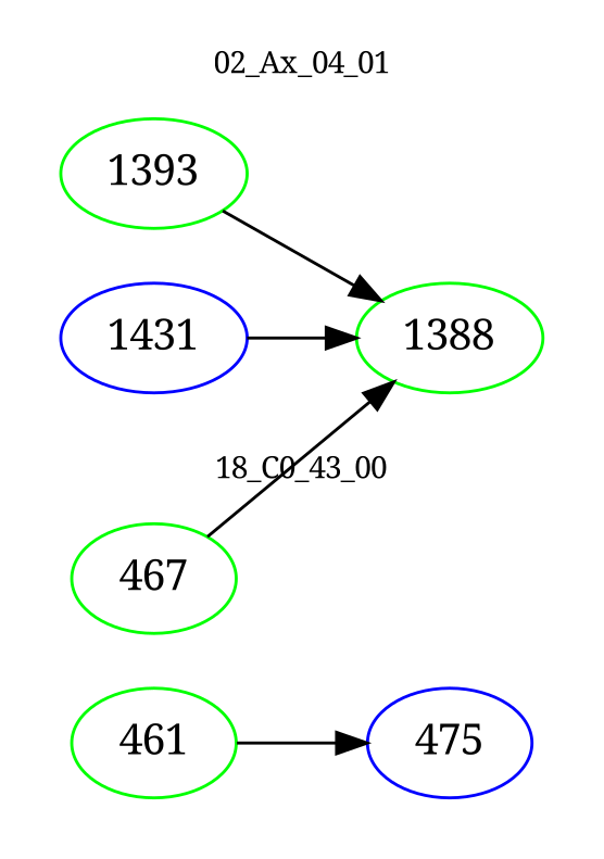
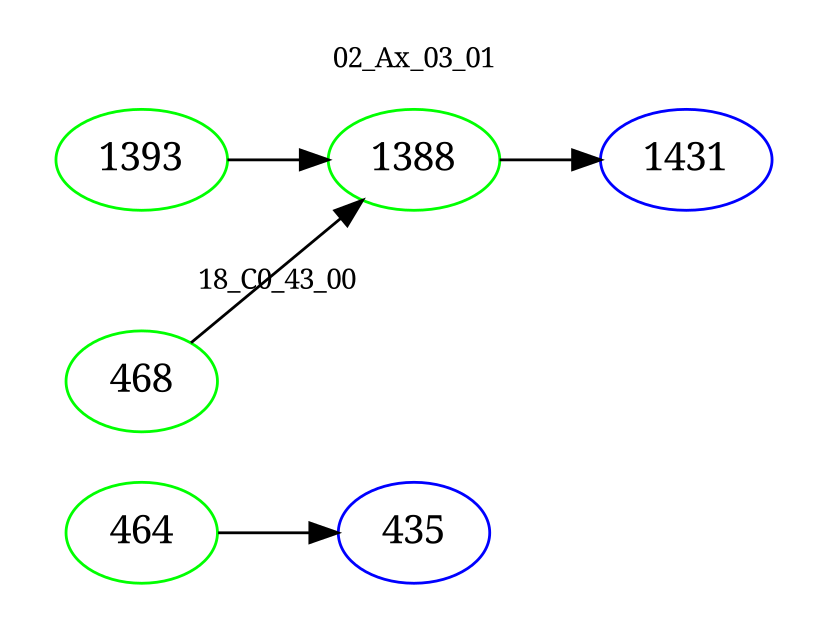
  digraph {
    fontname="Noto Serif"
    rankdir=LR
    node [color=green fontname="Noto Serif"]
    edge [color=black fontname="Noto Serif"]
    n1 [label=1393]
    n2 [label=1388]
    n3 [color=blue label=1431]
-   n4 [label=467]
-   n5 [label=461]
-   n6 [color=blue label=475]
+   n4 [label=468]
+   n5 [label=464]
+   n6 [color=blue label=435]
    subgraph cluster_1 {
      color=white
      fontsize=10
-     label="02_Ax_04_01"
+     label="02_Ax_03_01"
      n1
      n2
      n3
    }
    subgraph cluster_2 {
      color=white
      fontsize=10
      label="18_C0_43_00"
      n4
      n5
      n6
    }
    n1 -> n2
-   n3 -> n2
+   n2 -> n3
    n4 -> n2
    n5 -> n6
  }
